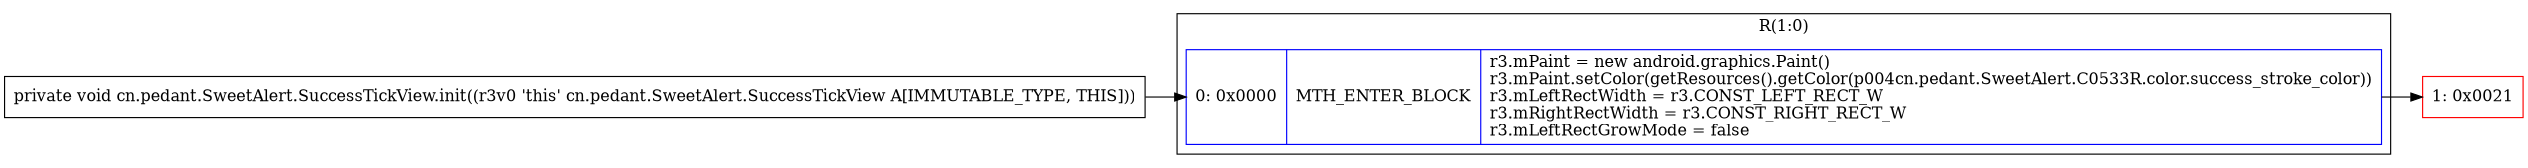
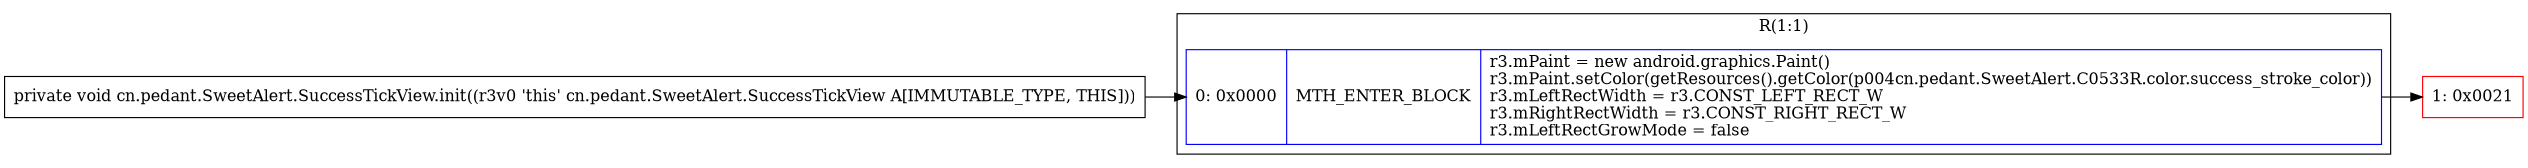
  digraph {
    rankdir=LR
    node [shape=record]
    n1 [color=blue label="{0\:\ 0x0000|MTH_ENTER_BLOCK\l|r3.mPaint = new android.graphics.Paint()\lr3.mPaint.setColor(getResources().getColor(p004cn.pedant.SweetAlert.C0533R.color.success_stroke_color))\lr3.mLeftRectWidth = r3.CONST_LEFT_RECT_W\lr3.mRightRectWidth = r3.CONST_RIGHT_RECT_W\lr3.mLeftRectGrowMode = false\l}"]
    n2 [color=red label="{1\:\ 0x0021}"]
    n3 [label="{private void cn.pedant.SweetAlert.SuccessTickView.init((r3v0 'this' cn.pedant.SweetAlert.SuccessTickView A[IMMUTABLE_TYPE, THIS])) }"]
    subgraph cluster_1 {
-     label="R(1:0)"
+     label="R(1:1)"
      n1
    }
    n1 -> n2
    n3 -> n1
  }
